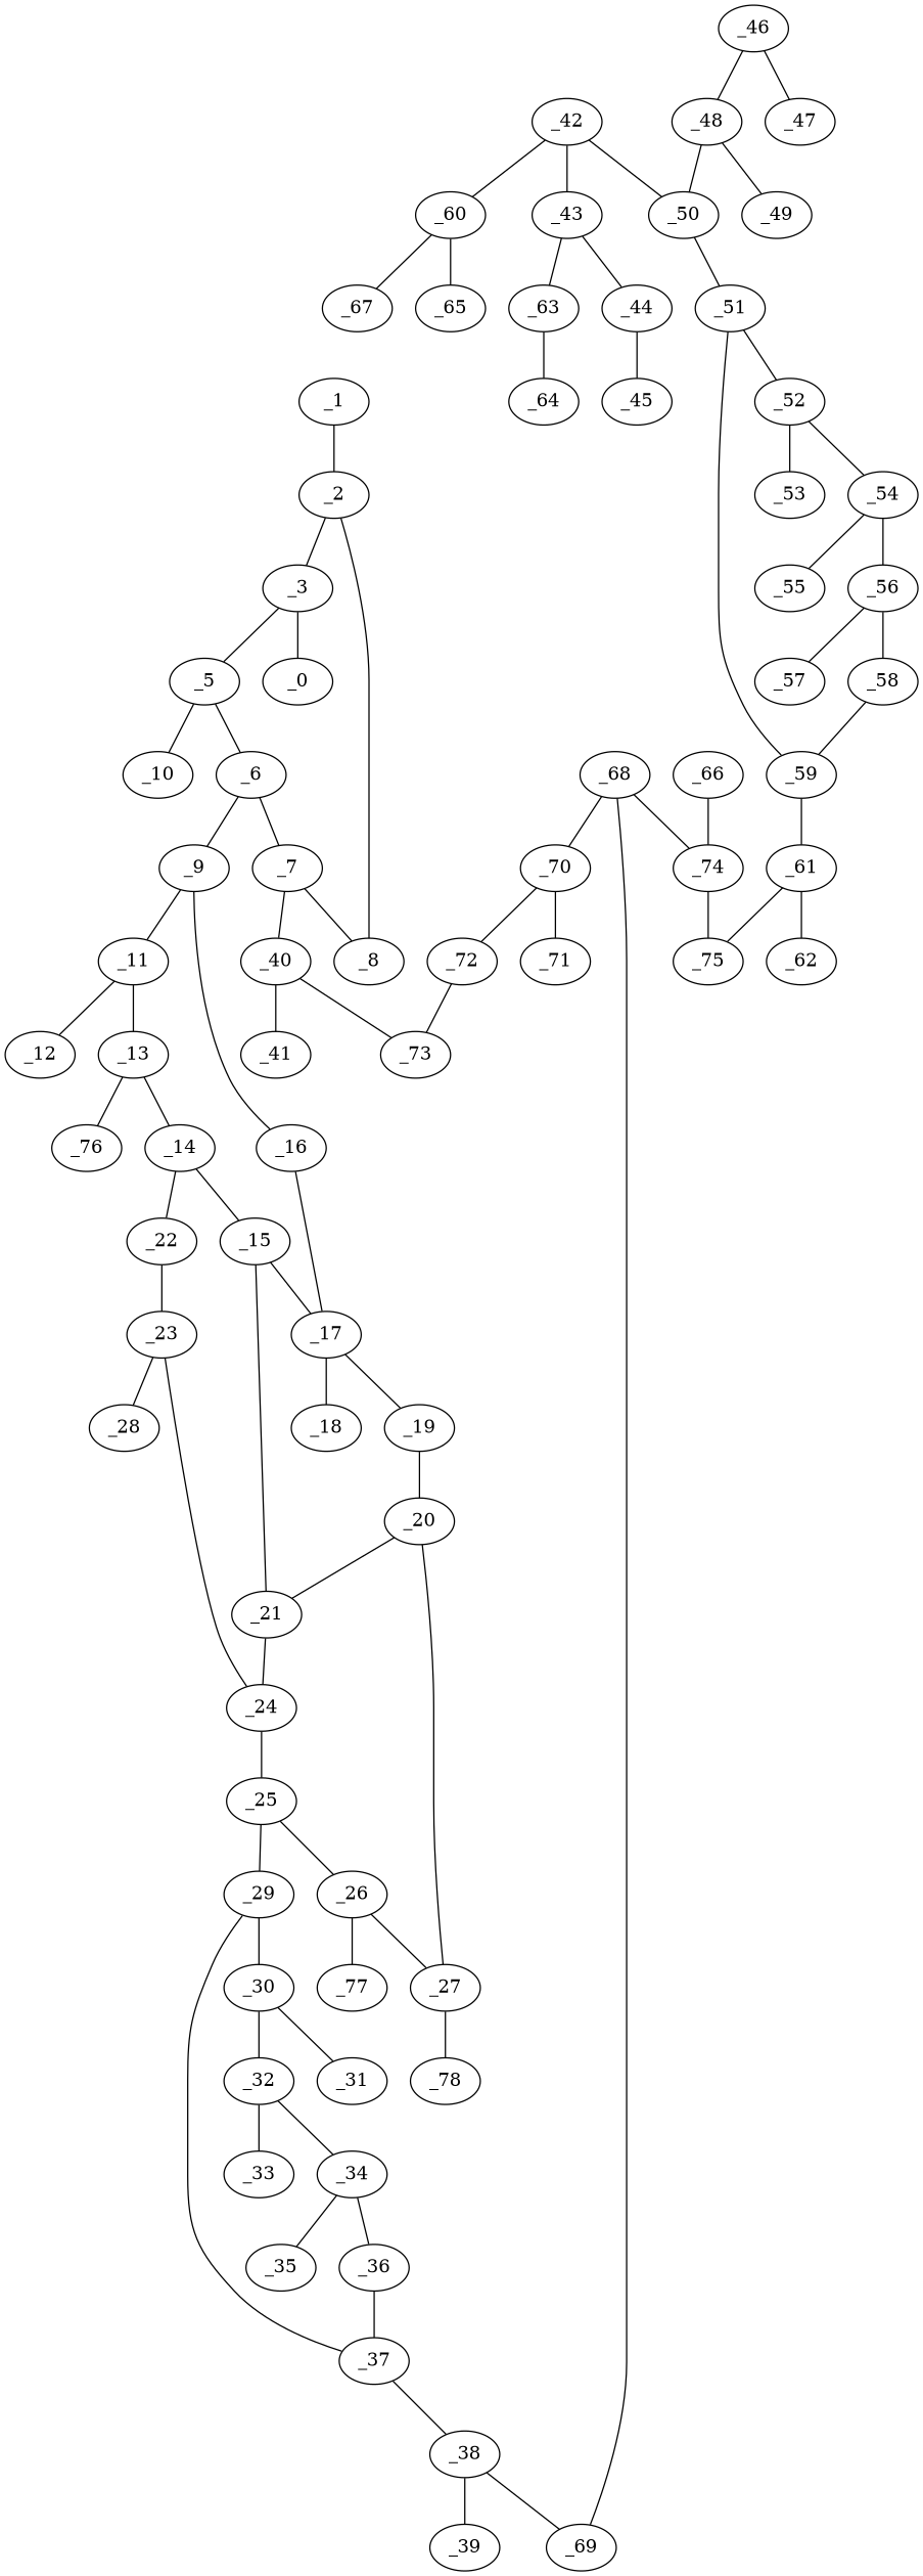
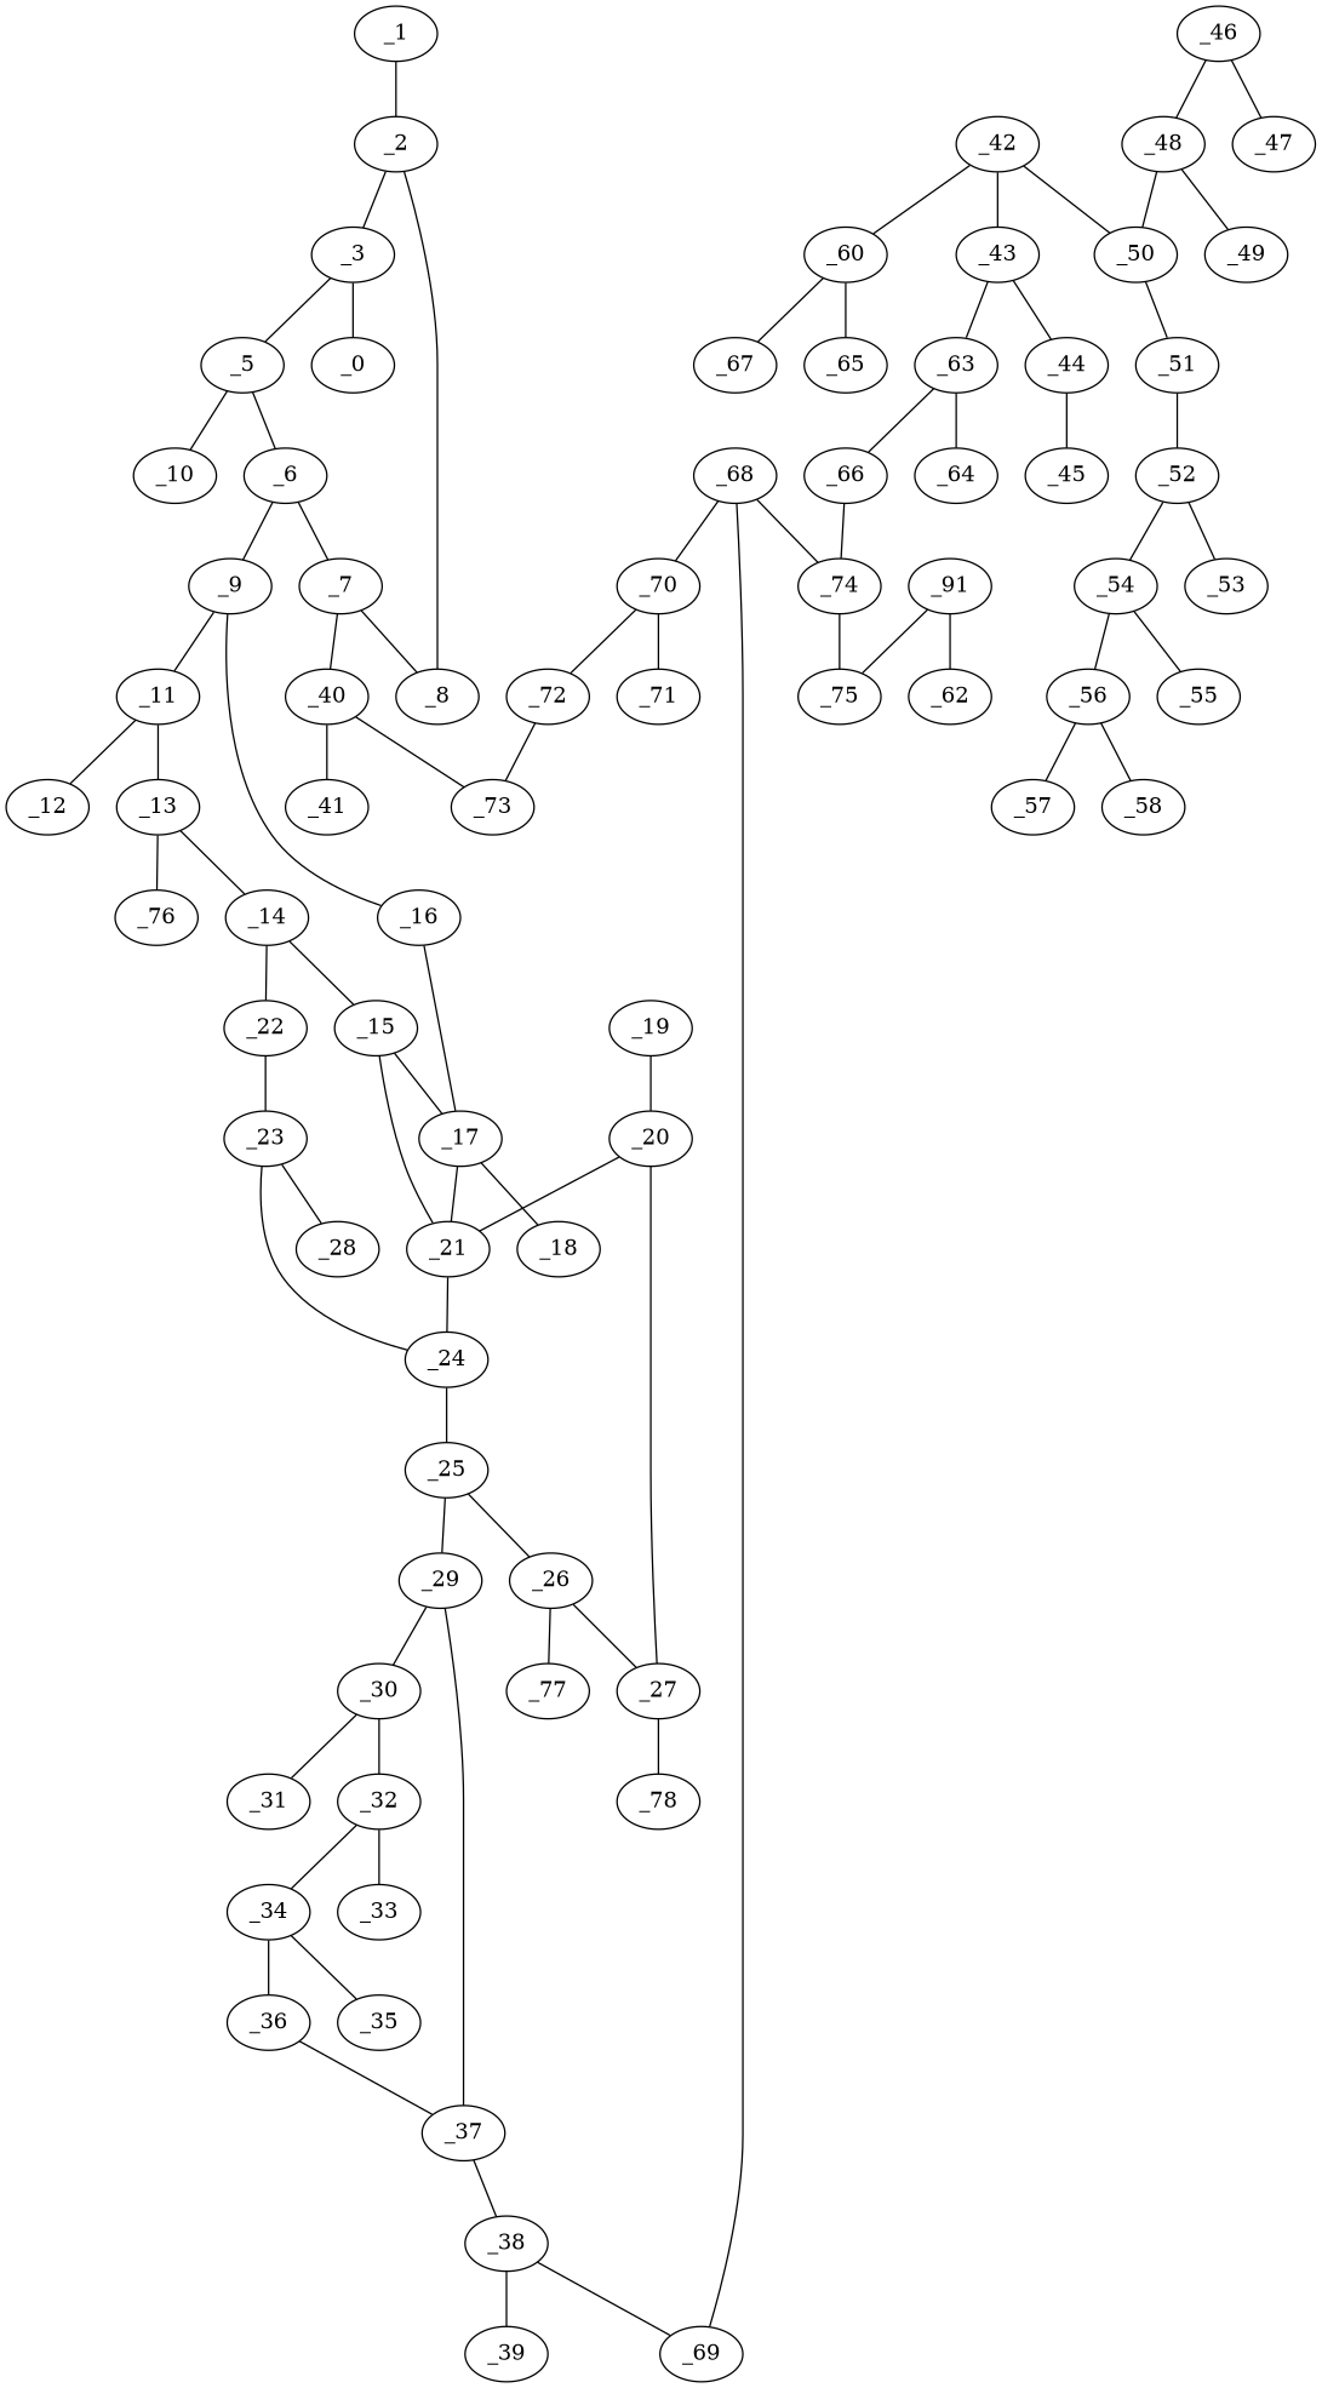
  graph {
    node [charge=0 chem=1 symbol="C  " x=4.5 y=-22.35]
    edge [valence=1]
    _1 [chem=2 symbol="O  " y=0]
    _2 [y=-2.35]
    _3 [x=2.25 y=-4.35]
    _8 [x=6.75 y=-4.15]
    n5 [chem=2 label=_0 symbol="O  " x=1.5 y=-6.35]
    _5 [y=-6.15]
    _6 [x=1.5 y=-8.35]
    _10 [chem=2 symbol="O  " y=-8.15]
    _7 [x=7.5 y=-5.8]
    _9 [x=1.5 y=-10.35]
    _40 [x=7.5 y=-7.8]
    _11 [x=1.5 y=-12.35]
    _16 [y=-12.15]
    _41 [chem=2 symbol="O  " y=-10.15]
    _73 [chem=2 symbol="O  " x=7.5 y=-9.8]
    _12 [chem=2 symbol="O  " x=0.9 y=-14.35]
    _13 [x=2.7 y=-14.15]
    _17 [y=-13.8]
    _14 [x=0.6429 y=-16.35]
    _76 [chem=2 symbol="O  " x=1.9286 y=-16.15]
    _18 [chem=2 symbol="O  " x=3.2143 y=-15.8]
    _19 [chem=2 symbol="O  " y=-16]
    _15 [x=6.3 y=-14]
    _22 [chem=2 symbol="O  " x=0.9 y=-18.35]
    _21 [x=5.7857 y=-16.35]
    _23 [x=0.75 y=-20.35]
    _24 [y=-17.8]
    _28 [chem=2 symbol="O  " x=0.5]
    _25 [x=3.75 y=-19.8]
    _20 [x=2.7 y=-18.15]
    _27 [x=2.25 y=-20.15]
    _78 [chem=2 symbol="O  " x=1.5 y=-22.15]
    _26 [x=2.5 y=-21.8]
    _29 [x=3.5 y=-22]
    _77 [chem=2 symbol="O  " x=0.5625 y=-24.35]
    _30 [x=1.6875 y=-24.15]
    _37
    _31 [chem=2 symbol="O  " x=0.5625 y=-26.35]
    _32 [x=1.6875 y=-26.15]
    _38 [x=5.25 y=-20]
    _33 [chem=2 symbol="O  " x=0.6429 y=-28.35]
    _34 [x=2.8125 y=-25.8]
    _39 [chem=2 symbol="O  " x=5.5 y=-22.15]
    _69 [chem=2 symbol="O  " x=6.3 y=-18]
    _35 [chem=2 symbol="O  " x=1.9286 y=-28.15]
    _36 [x=2.8125 y=-23.8]
    _42 [x=3.9375 y=-26]
    _43 [x=3.9375 y=-24]
    _50 [x=3.2143 y=-27.8]
    _60 [x=6.1875 y=-24.15]
    _44 [x=5.0625 y=-26.35]
    _63 [x=6.5 y=-21.8]
    _51 [x=7.3125 y=-25.8]
    _65 [chem=2 symbol="O  " x=6.1875 y=-26.15]
    _67 [chem=2 symbol="O  " x=7.5 y=-22]
    _45 [chem=2 symbol="O  " y=-28]
    _64 [chem=2 symbol="O  " x=5.0625 y=-24.35]
    _66 [x=6.75 y=-20.35]
    _52 [x=7.0714 y=-28.15]
-   _59 [x=7.3125 y=-23.8]
    _46 [x=5.7857 y=-28.35]
    _47 [chem=2 symbol="O  " x=2.7 y=-30.15]
    _48 [x=0.9 y=-30.35]
    _74 [x=8.1 y=-18.35]
    _49 [chem=2 symbol="O  " x=2.25 y=-32.35]
    _53 [chem=2 symbol="O  " y=-29.8]
    _54 [x=6.3 y=-30]
-   _61 [x=8.5]
+   _61 [x=8.5 label=_91]
    _55 [chem=2 symbol="O  " x=6.75 y=-32.15]
    _56 [x=8.3571 y=-27.8]
    _62 [chem=2 symbol="O  " x=8.4375 y=-24]
    _75 [chem=2 symbol="O  " x=8.25 y=-20.15]
    _57 [chem=2 symbol="O  " x=8.1 y=-30.35]
    _58 [x=8.4375 y=-26]
    _68 [x=7.0714 y=-16.15]
    _70 [x=8.1 y=-14.35]
    _71 [chem=2 symbol="O  " x=8.3571 y=-15.8]
    _72 [x=7.5 y=-11.8]
    _1 -- _2
    _2 -- _3
    _2 -- _8 [valence=2]
    _3 -- n5
    _3 -- _5 [valence=2]
    _5 -- _6
    _5 -- _10
    _6 -- _7 [valence=2]
    _6 -- _9
    _7 -- _8
    _7 -- _40
    _9 -- _11
    _9 -- _16 [valence=2]
    _40 -- _41 [valence=2]
    _40 -- _73
    _11 -- _12
    _11 -- _13 [valence=2]
    _16 -- _17
    _13 -- _14
    _13 -- _76
    _17 -- _18 [valence=2]
-   _17 -- _19
+   _17 -- _21
    _14 -- _15 [valence=2]
    _14 -- _22
    _19 -- _20
    _15 -- _17
    _15 -- _21
    _22 -- _23
    _21 -- _24 [valence=2]
    _23 -- _24
    _23 -- _28 [valence=2]
    _24 -- _25
    _25 -- _26 [valence=2]
    _25 -- _29
    _20 -- _21
    _20 -- _27 [valence=2]
    _27 -- _78
    _26 -- _27
    _26 -- _77
    _29 -- _30
    _29 -- _37 [valence=2]
    _30 -- _31
    _30 -- _32 [valence=2]
    _37 -- _38
    _32 -- _33
    _32 -- _34
    _38 -- _39 [valence=2]
    _38 -- _69
    _34 -- _35
    _34 -- _36 [valence=2]
    _36 -- _37
    _42 -- _43 [valence=2]
    _42 -- _50
    _42 -- _60
    _43 -- _44
    _43 -- _63
    _50 -- _51
    _60 -- _65 [valence=2]
    _60 -- _67
    _44 -- _45
    _63 -- _64
+   _63 -- _66
    _51 -- _52
-   _51 -- _59 [valence=2]
    _66 -- _74
    _52 -- _53
    _52 -- _54 [valence=2]
-   _59 -- _61
    _46 -- _47
    _46 -- _48
    _48 -- _50 [valence=2]
    _48 -- _49
    _74 -- _75
    _54 -- _55
    _54 -- _56
    _61 -- _62 [valence=2]
    _61 -- _75
    _56 -- _57
    _56 -- _58 [valence=2]
-   _58 -- _59
    _68 -- _69
    _68 -- _74
    _68 -- _70
    _70 -- _71
    _70 -- _72
    _72 -- _73
  }
